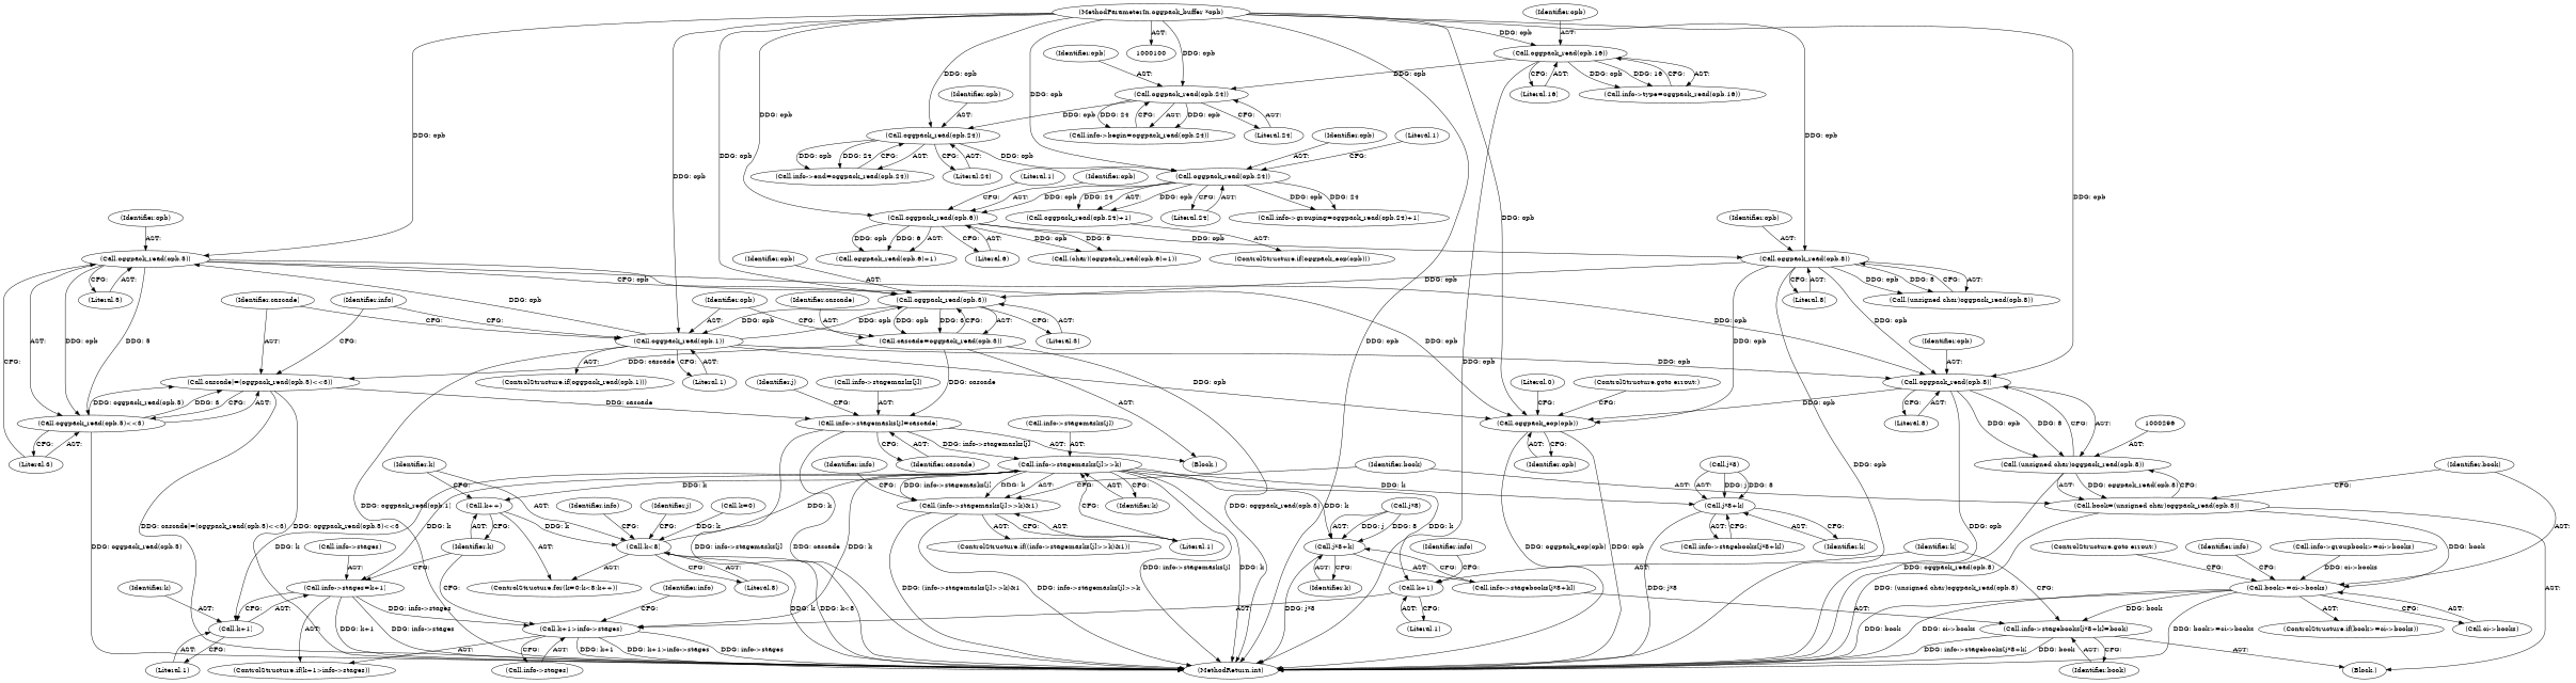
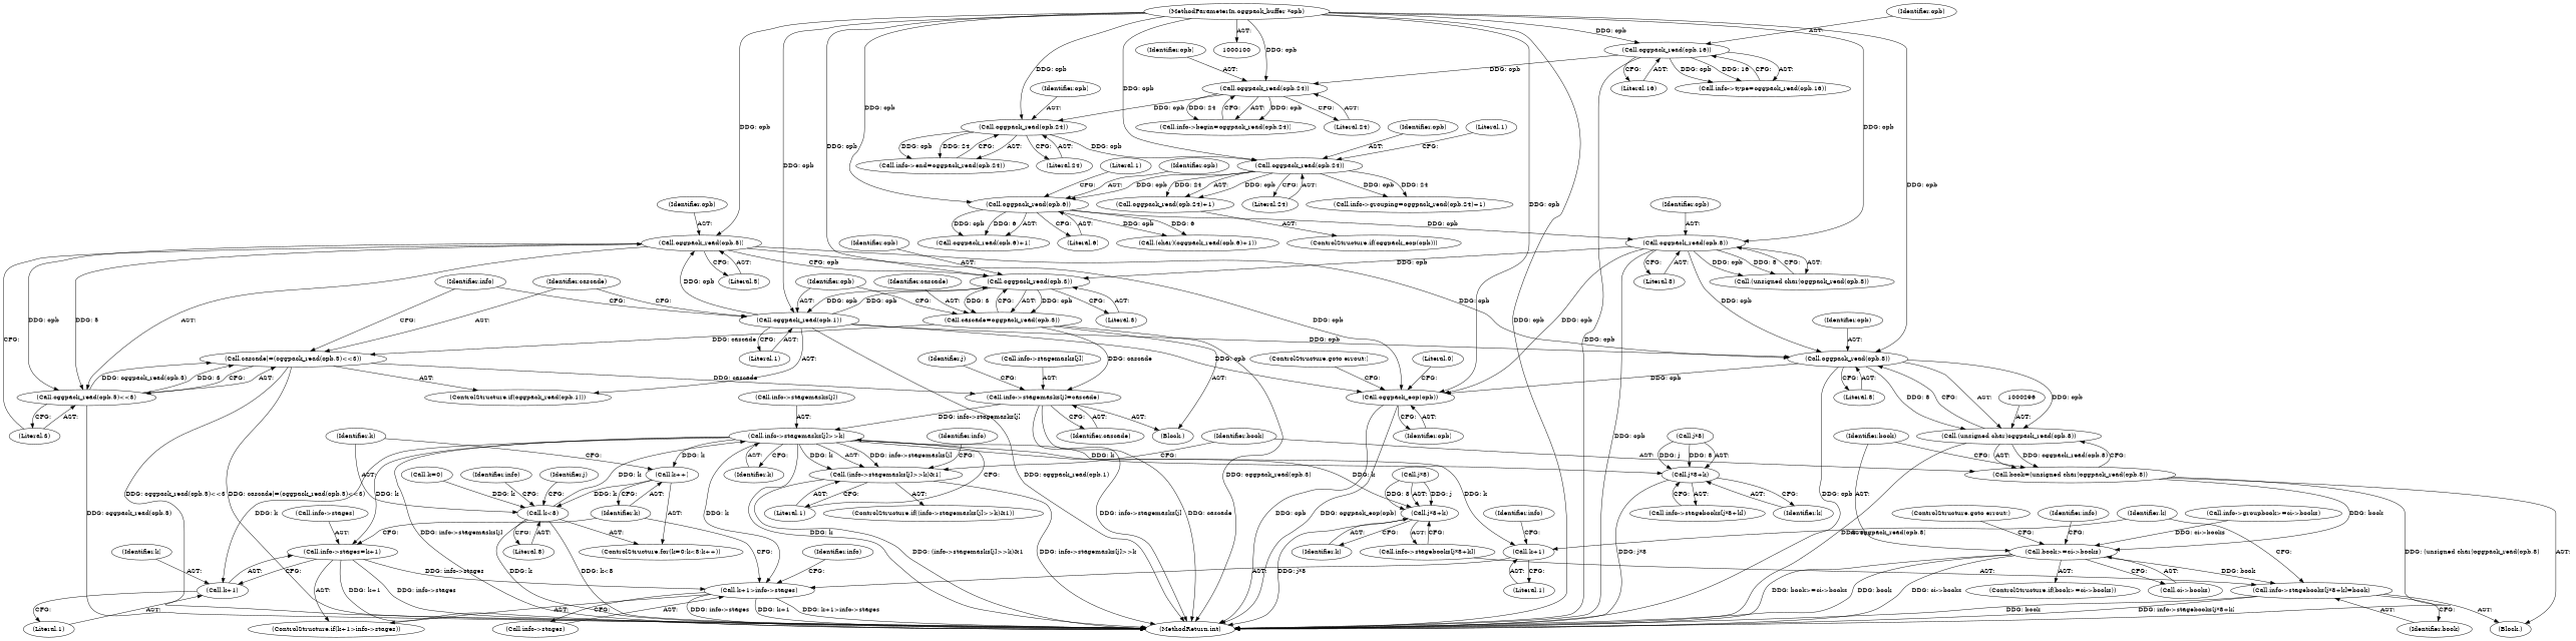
  digraph {
    n1 [label="(Call,oggpack_read(opb,5))"]
    n2 [label="(Call,oggpack_read(opb,3))"]
    n3 [label="(Call,oggpack_read(opb,5)<<3)"]
    n4 [label="(Call,oggpack_read(opb,8))"]
    n5 [label="(Call,oggpack_eop(opb))"]
    n6 [label="(Literal,5)"]
    n7 [label="(Call,oggpack_read(opb,1))"]
    n8 [label="(Call,cascade=oggpack_read(opb,3))"]
    n9 [label="(Literal,3)"]
    n10 [label="(MethodReturn,int)"]
    n11 [label="(Call,cascade|=(oggpack_read(opb,5)<<3))"]
    n12 [label="(Literal,3)"]
    n13 [label="(Call,(unsigned char)oggpack_read(opb,8))"]
    n14 [label="(Literal,8)"]
    n15 [label="(Identifier,opb)"]
    n16 [label="(ControlStructure,if(oggpack_read(opb,1)))"]
    n17 [label="(Literal,1)"]
    n18 [label="(Call,info->stagemasks[j]=cascade)"]
    n19 [label="(Block,)"]
    n20 [label="(Call,oggpack_read(opb,8))"]
    n21 [label="(Literal,8)"]
    n22 [label="(Call,(unsigned char)oggpack_read(opb,8))"]
    n23 [label="(Call,oggpack_read(opb,6))"]
    n24 [label="(Literal,6)"]
    n25 [label="(Call,(char)(oggpack_read(opb,6)+1))"]
    n26 [label="(Call,oggpack_read(opb,6)+1)"]
    n27 [label="(Call,oggpack_read(opb,24))"]
    n28 [label="(Call,oggpack_read(opb,24)+1)"]
    n29 [label="(Literal,24)"]
    n30 [label="(Call,info->grouping=oggpack_read(opb,24)+1)"]
    n31 [label="(ControlStructure,if(oggpack_eop(opb)))"]
    n32 [label="(Call,oggpack_read(opb,24))"]
    n33 [label="(Call,info->end=oggpack_read(opb,24))"]
    n34 [label="(Literal,24)"]
    n35 [label="(Call,oggpack_read(opb,24))"]
    n36 [label="(Call,info->begin=oggpack_read(opb,24))"]
    n37 [label="(Literal,24)"]
    n38 [label="(Call,oggpack_read(opb,16))"]
    n39 [label="(Literal,16)"]
    n40 [label="(Call,info->type=oggpack_read(opb,16))"]
    n41 [label="(MethodParameterIn,oggpack_buffer *opb)"]
    1000100
    n43 [label="(Call,info->stagemasks[j]>>k)"]
    n44 [label="(Identifier,cascade)"]
    n45 [label="(Call,k++)"]
    n46 [label="(Call,(info->stagemasks[j]>>k)&1)"]
    n47 [label="(Call,j*8+k)"]
    n48 [label="(Call,k+1>info->stages)"]
    n49 [label="(Call,k+1)"]
    n50 [label="(Call,info->stages=k+1)"]
    n51 [label="(Call,k+1)"]
    n52 [label="(Call,j*8+k)"]
    n53 [label="(Identifier,k)"]
    n54 [label="(Call,k<8)"]
    n55 [label="(Identifier,k)"]
    n56 [label="(ControlStructure,for(k=0;k<8;k++))"]
    n57 [label="(Literal,1)"]
    n58 [label="(ControlStructure,if((info->stagemasks[j]>>k)&1))"]
    n59 [label="(Call,info->stagebooks[j*8+k])"]
    n60 [label="(Identifier,k)"]
    n61 [label="(Call,info->stages)"]
    n62 [label="(ControlStructure,if(k+1>info->stages))"]
    n63 [label="(Literal,1)"]
    n64 [label="(Literal,1)"]
    n65 [label="(Call,info->stagebooks[j*8+k])"]
    n66 [label="(Identifier,k)"]
    n67 [label="(Literal,8)"]
    n68 [label="(Call,info->stagebooks[j*8+k]=book)"]
    n69 [label="(Call,book=(unsigned char)oggpack_read(opb,8))"]
    n70 [label="(Call,book>=ci->books)"]
    n71 [label="(Block,)"]
    n72 [label="(ControlStructure,if(book>=ci->books))"]
    n73 [label="(Call,ci->books)"]
    n74 [label="(Identifier,book)"]
    n75 [label="(Call,k=0)"]
    n76 [label="(Identifier,book)"]
    n77 [label="(Identifier,j)"]
    n78 [label="(Identifier,opb)"]
    n79 [label="(Identifier,opb)"]
    n80 [label="(Identifier,cascade)"]
    n81 [label="(Call,info->groupbook>=ci->books)"]
    n82 [label="(Identifier,info)"]
    n83 [label="(Identifier,info)"]
    n84 [label="(Call,info->stagemasks[j])"]
    n85 [label="(Call,info->stages)"]
    n86 [label="(Call,info->stagemasks[j])"]
    n87 [label="(ControlStructure,goto errout;)"]
    n88 [label="(Identifier,opb)"]
    n89 [label="(Literal,0)"]
    n90 [label="(Identifier,opb)"]
    n91 [label="(Identifier,info)"]
    n92 [label="(Identifier,j)"]
    n93 [label="(Identifier,opb)"]
    n94 [label="(Identifier,opb)"]
    n95 [label="(Literal,1)"]
    n96 [label="(Identifier,k)"]
    n97 [label="(Identifier,info)"]
    n98 [label="(Identifier,book)"]
    n99 [label="(Identifier,opb)"]
    n100 [label="(ControlStructure,goto errout;)"]
    n101 [label="(Identifier,k)"]
    n102 [label="(Call,j*8)"]
    n103 [label="(Identifier,opb)"]
    n104 [label="(Literal,1)"]
    n105 [label="(Identifier,info)"]
    n106 [label="(Identifier,opb)"]
    n107 [label="(Identifier,cascade)"]
    n108 [label="(Identifier,k)"]
    n109 [label="(Identifier,opb)"]
    n110 [label="(Call,j*8)"]
    n111 [label="(Identifier,info)"]
    1000296
    n1 -> n2 [label="CFG: opb"]
    n1 -> n3 [label="AST: "]
    n1 -> n3 [label="DDG: opb"]
    n1 -> n3 [label="DDG: 5"]
    n1 -> n4 [label="DDG: opb"]
    n1 -> n5 [label="DDG: opb"]
    n1 -> n6 [label="CFG: "]
    n2 -> n7 [label="DDG: opb"]
    n2 -> n8 [label="AST: "]
    n2 -> n8 [label="DDG: opb"]
    n2 -> n8 [label="DDG: 3"]
    n2 -> n9 [label="CFG: "]
    n3 -> n10 [label="DDG: oggpack_read(opb,5)"]
    n3 -> n11 [label="AST: "]
    n3 -> n11 [label="DDG: oggpack_read(opb,5)"]
    n3 -> n11 [label="DDG: 3"]
    n3 -> n12 [label="CFG: "]
    n4 -> n5 [label="DDG: opb"]
    n4 -> n10 [label="DDG: opb"]
    n4 -> n13 [label="AST: "]
    n4 -> n13 [label="DDG: opb"]
    n4 -> n13 [label="DDG: 8"]
    n4 -> n14 [label="CFG: "]
    n5 -> n10 [label="DDG: opb"]
    n5 -> n10 [label="DDG: oggpack_eop(opb)"]
    n5 -> n15 [label="CFG: "]
    n6 -> n1 [label="AST: "]
    n7 -> n1 [label="DDG: opb"]
    n7 -> n2 [label="DDG: opb"]
    n7 -> n4 [label="DDG: opb"]
    n7 -> n5 [label="DDG: opb"]
    n7 -> n10 [label="DDG: oggpack_read(opb,1)"]
    n7 -> n16 [label="AST: "]
    n7 -> n17 [label="CFG: "]
    n8 -> n2 [label="CFG: "]
    n8 -> n10 [label="DDG: oggpack_read(opb,3)"]
    n8 -> n11 [label="DDG: cascade"]
    n8 -> n18 [label="DDG: cascade"]
    n8 -> n19 [label="AST: "]
    n9 -> n2 [label="AST: "]
    n11 -> n3 [label="CFG: "]
    n11 -> n10 [label="DDG: cascade|=(oggpack_read(opb,5)<<3)"]
    n11 -> n10 [label="DDG: oggpack_read(opb,5)<<3"]
+   n11 -> n16 [label="AST: "]
    n11 -> n18 [label="DDG: cascade"]
    n12 -> n1 [label="CFG: "]
    n12 -> n3 [label="AST: "]
    n13 -> n4 [label="CFG: "]
    n13 -> n10 [label="DDG: oggpack_read(opb,8)"]
    n13 -> n69 [label="AST: "]
    n13 -> n69 [label="DDG: oggpack_read(opb,8)"]
    n14 -> n4 [label="AST: "]
    n15 -> n5 [label="AST: "]
    n17 -> n7 [label="AST: "]
    n18 -> n10 [label="DDG: info->stagemasks[j]"]
    n18 -> n10 [label="DDG: cascade"]
    n18 -> n19 [label="AST: "]
    n18 -> n43 [label="DDG: info->stagemasks[j]"]
    n18 -> n44 [label="CFG: "]
    n20 -> n2 [label="DDG: opb"]
    n20 -> n4 [label="DDG: opb"]
    n20 -> n5 [label="DDG: opb"]
    n20 -> n10 [label="DDG: opb"]
    n20 -> n21 [label="CFG: "]
    n20 -> n22 [label="AST: "]
    n20 -> n22 [label="DDG: opb"]
    n20 -> n22 [label="DDG: 8"]
    n21 -> n20 [label="AST: "]
    n22 -> n20 [label="CFG: "]
    n23 -> n20 [label="DDG: opb"]
    n23 -> n24 [label="CFG: "]
    n23 -> n25 [label="DDG: opb"]
    n23 -> n25 [label="DDG: 6"]
    n23 -> n26 [label="AST: "]
    n23 -> n26 [label="DDG: opb"]
    n23 -> n26 [label="DDG: 6"]
    n24 -> n23 [label="AST: "]
    n27 -> n23 [label="DDG: opb"]
    n27 -> n28 [label="AST: "]
    n27 -> n28 [label="DDG: opb"]
    n27 -> n28 [label="DDG: 24"]
    n27 -> n29 [label="CFG: "]
    n27 -> n30 [label="DDG: opb"]
    n27 -> n30 [label="DDG: 24"]
    n28 -> n31 [label="AST: "]
    n29 -> n27 [label="AST: "]
    n32 -> n27 [label="DDG: opb"]
    n32 -> n33 [label="AST: "]
    n32 -> n33 [label="DDG: opb"]
    n32 -> n33 [label="DDG: 24"]
    n32 -> n34 [label="CFG: "]
    n33 -> n32 [label="CFG: "]
    n34 -> n32 [label="AST: "]
    n35 -> n32 [label="DDG: opb"]
    n35 -> n36 [label="AST: "]
    n35 -> n36 [label="DDG: opb"]
    n35 -> n36 [label="DDG: 24"]
    n35 -> n37 [label="CFG: "]
    n36 -> n35 [label="CFG: "]
    n37 -> n35 [label="AST: "]
    n38 -> n10 [label="DDG: opb"]
    n38 -> n35 [label="DDG: opb"]
    n38 -> n39 [label="CFG: "]
    n38 -> n40 [label="AST: "]
    n38 -> n40 [label="DDG: opb"]
    n38 -> n40 [label="DDG: 16"]
    n39 -> n38 [label="AST: "]
    n40 -> n38 [label="CFG: "]
    n41 -> n1 [label="DDG: opb"]
    n41 -> n2 [label="DDG: opb"]
    n41 -> n4 [label="DDG: opb"]
    n41 -> n5 [label="DDG: opb"]
    n41 -> n7 [label="DDG: opb"]
    n41 -> n10 [label="DDG: opb"]
    n41 -> n20 [label="DDG: opb"]
    n41 -> n23 [label="DDG: opb"]
    n41 -> n27 [label="DDG: opb"]
    n41 -> n32 [label="DDG: opb"]
    n41 -> n35 [label="DDG: opb"]
    n41 -> n38 [label="DDG: opb"]
    n41 -> 1000100 [label="AST: "]
    n43 -> n10 [label="DDG: info->stagemasks[j]"]
    n43 -> n10 [label="DDG: k"]
    n43 -> n45 [label="DDG: k"]
    n43 -> n46 [label="AST: "]
    n43 -> n46 [label="DDG: info->stagemasks[j]"]
    n43 -> n46 [label="DDG: k"]
    n43 -> n47 [label="DDG: k"]
    n43 -> n48 [label="DDG: k"]
    n43 -> n49 [label="DDG: k"]
    n43 -> n50 [label="DDG: k"]
    n43 -> n51 [label="DDG: k"]
    n43 -> n52 [label="DDG: k"]
    n43 -> n53 [label="CFG: "]
    n44 -> n18 [label="AST: "]
    n45 -> n54 [label="DDG: k"]
    n45 -> n55 [label="CFG: "]
    n45 -> n56 [label="AST: "]
    n46 -> n10 [label="DDG: (info->stagemasks[j]>>k)&1"]
    n46 -> n10 [label="DDG: info->stagemasks[j]>>k"]
    n46 -> n57 [label="CFG: "]
    n46 -> n58 [label="AST: "]
    n47 -> n10 [label="DDG: j*8"]
    n47 -> n59 [label="AST: "]
    n47 -> n60 [label="CFG: "]
    n48 -> n10 [label="DDG: k+1>info->stages"]
    n48 -> n10 [label="DDG: info->stages"]
    n48 -> n10 [label="DDG: k+1"]
    n48 -> n61 [label="CFG: "]
    n48 -> n62 [label="AST: "]
    n49 -> n48 [label="AST: "]
    n49 -> n63 [label="CFG: "]
    n50 -> n10 [label="DDG: k+1"]
    n50 -> n10 [label="DDG: info->stages"]
    n50 -> n48 [label="DDG: info->stages"]
    n50 -> n51 [label="CFG: "]
    n50 -> n62 [label="AST: "]
    n51 -> n50 [label="AST: "]
    n51 -> n64 [label="CFG: "]
    n52 -> n10 [label="DDG: j*8"]
    n52 -> n65 [label="AST: "]
    n52 -> n66 [label="CFG: "]
    n53 -> n43 [label="AST: "]
    n54 -> n10 [label="DDG: k<8"]
    n54 -> n10 [label="DDG: k"]
    n54 -> n43 [label="DDG: k"]
    n54 -> n56 [label="AST: "]
    n54 -> n67 [label="CFG: "]
    n55 -> n45 [label="AST: "]
    n55 -> n48 [label="CFG: "]
    n55 -> n50 [label="CFG: "]
    n57 -> n43 [label="CFG: "]
    n57 -> n46 [label="AST: "]
    n59 -> n47 [label="CFG: "]
    n59 -> n68 [label="AST: "]
    n60 -> n47 [label="AST: "]
    n61 -> n48 [label="AST: "]
    n63 -> n49 [label="AST: "]
    n64 -> n51 [label="AST: "]
    n65 -> n52 [label="CFG: "]
    n66 -> n52 [label="AST: "]
    n67 -> n54 [label="AST: "]
    n68 -> n10 [label="DDG: info->stagebooks[j*8+k]"]
    n68 -> n10 [label="DDG: book"]
    n68 -> n71 [label="AST: "]
    n68 -> n74 [label="CFG: "]
    n69 -> n10 [label="DDG: (unsigned char)oggpack_read(opb,8)"]
    n69 -> n13 [label="CFG: "]
    n69 -> n70 [label="DDG: book"]
    n69 -> n71 [label="AST: "]
    n70 -> n10 [label="DDG: ci->books"]
    n70 -> n10 [label="DDG: book>=ci->books"]
    n70 -> n10 [label="DDG: book"]
    n70 -> n68 [label="DDG: book"]
    n70 -> n72 [label="AST: "]
    n70 -> n73 [label="CFG: "]
    n73 -> n70 [label="AST: "]
    n74 -> n68 [label="AST: "]
    n75 -> n54 [label="DDG: k"]
    n76 -> n69 [label="CFG: "]
    n76 -> n70 [label="AST: "]
    n77 -> n18 [label="CFG: "]
    n78 -> n4 [label="AST: "]
    n79 -> n23 [label="AST: "]
    n80 -> n7 [label="CFG: "]
    n80 -> n11 [label="AST: "]
    n81 -> n70 [label="DDG: ci->books"]
    n82 -> n49 [label="CFG: "]
    n83 -> n54 [label="CFG: "]
    n84 -> n18 [label="AST: "]
    n85 -> n50 [label="AST: "]
    n86 -> n43 [label="AST: "]
    n87 -> n70 [label="CFG: "]
    n88 -> n32 [label="AST: "]
    n89 -> n5 [label="CFG: "]
    n90 -> n27 [label="AST: "]
    n91 -> n46 [label="CFG: "]
    n92 -> n54 [label="CFG: "]
    n93 -> n38 [label="AST: "]
    n94 -> n35 [label="AST: "]
    n95 -> n27 [label="CFG: "]
    n96 -> n45 [label="CFG: "]
    n96 -> n54 [label="AST: "]
    n97 -> n7 [label="CFG: "]
    n97 -> n11 [label="CFG: "]
    n98 -> n46 [label="CFG: "]
    n98 -> n69 [label="AST: "]
    n99 -> n2 [label="AST: "]
    n100 -> n5 [label="CFG: "]
    n101 -> n49 [label="AST: "]
    n101 -> n68 [label="CFG: "]
    n102 -> n47 [label="AST: "]
    n102 -> n47 [label="DDG: j"]
    n102 -> n47 [label="DDG: 8"]
    n103 -> n20 [label="AST: "]
    n104 -> n23 [label="CFG: "]
    n105 -> n48 [label="CFG: "]
    n106 -> n1 [label="AST: "]
    n107 -> n8 [label="AST: "]
    n108 -> n51 [label="AST: "]
    n109 -> n7 [label="AST: "]
    n109 -> n8 [label="CFG: "]
    n110 -> n52 [label="AST: "]
    n110 -> n52 [label="DDG: j"]
    n110 -> n52 [label="DDG: 8"]
    n111 -> n70 [label="CFG: "]
    1000296 -> n13 [label="AST: "]
  }
